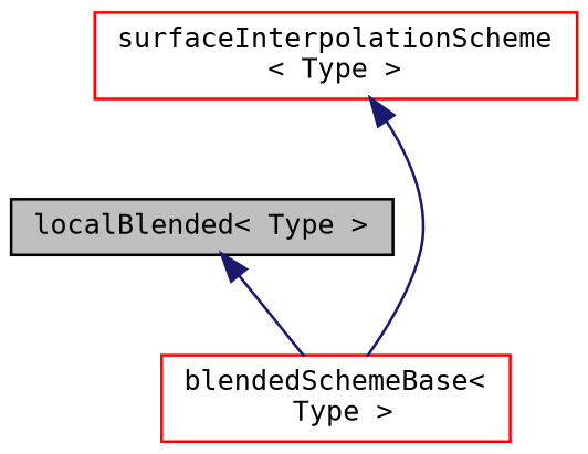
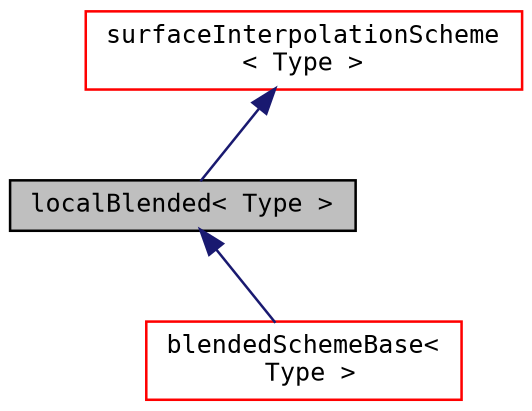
  digraph {
    fontname="DejaVu Sans Mono"
    node [color=red fontname="DejaVu Sans Mono" fontsize=10 shape=record]
    edge [color=midnightblue dir=back fontname="DejaVu Sans Mono" fontsize=10 labelfontname=Helvetica labelfontsize=10 style=solid]
    n1 [color=black fillcolor=grey75 fontcolor=black height=0.2 label="localBlended\< Type \>" style=filled width=0.4]
    n2 [height=0.2 label="blendedSchemeBase\<\l Type \>" width=0.4]
    n3 [height=0.2 label="surfaceInterpolationScheme\l\< Type \>" width=0.4]
    n1 -> n2
-   n3 -> n2
+   n3 -> n1
  }
